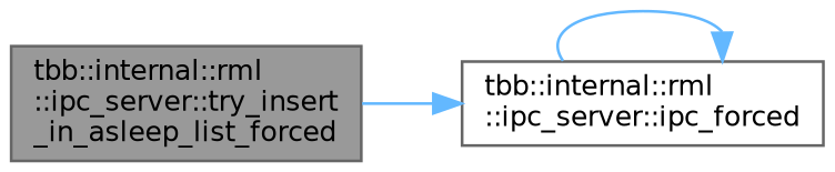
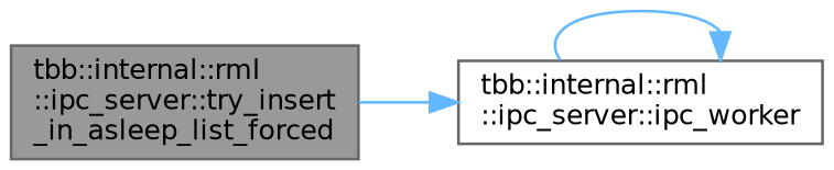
  digraph {
    rankdir=LR
    node [fontname=Helvetica fontsize=10 shape=box style=filled]
    edge [color=steelblue1 fontname=Helvetica fontsize=10 labelfontname=Helvetica labelfontsize=10 style=solid]
    n1 [color=gray40 fillcolor=grey60 fontcolor=black height=0.2 label="tbb::internal::rml\l::ipc_server::try_insert\l_in_asleep_list_forced" width=0.4]
-   n2 [color=grey40 fillcolor=white height=0.2 label="tbb::internal::rml\l::ipc_server::ipc_forced" width=0.4]
+   n2 [color=grey40 fillcolor=white height=0.2 label="tbb::internal::rml\l::ipc_server::ipc_worker" width=0.4]
    n1 -> n2
    n2 -> n2
  }
